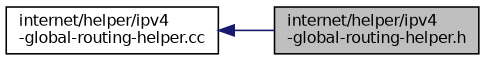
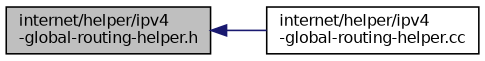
  digraph {
    rankdir=LR
    node [color=black fontname=Helvetica fontsize=10 shape=record style=filled]
    n1 [fillcolor=grey75 fontcolor=black height=0.2 label="internet/helper/ipv4\l-global-routing-helper.h" width=0.4]
    n2 [fillcolor=white height=0.2 label="internet/helper/ipv4\l-global-routing-helper.cc" width=0.4]
-   n2 -> n1 [color=midnightblue dir=back fontname=Helvetica fontsize=10 labelfontname=Helvetica labelfontsize=10 style=solid]
+   n1 -> n2 [color=midnightblue dir=back fontname=Helvetica fontsize=10 labelfontname=Helvetica labelfontsize=10 style=solid]
  }
